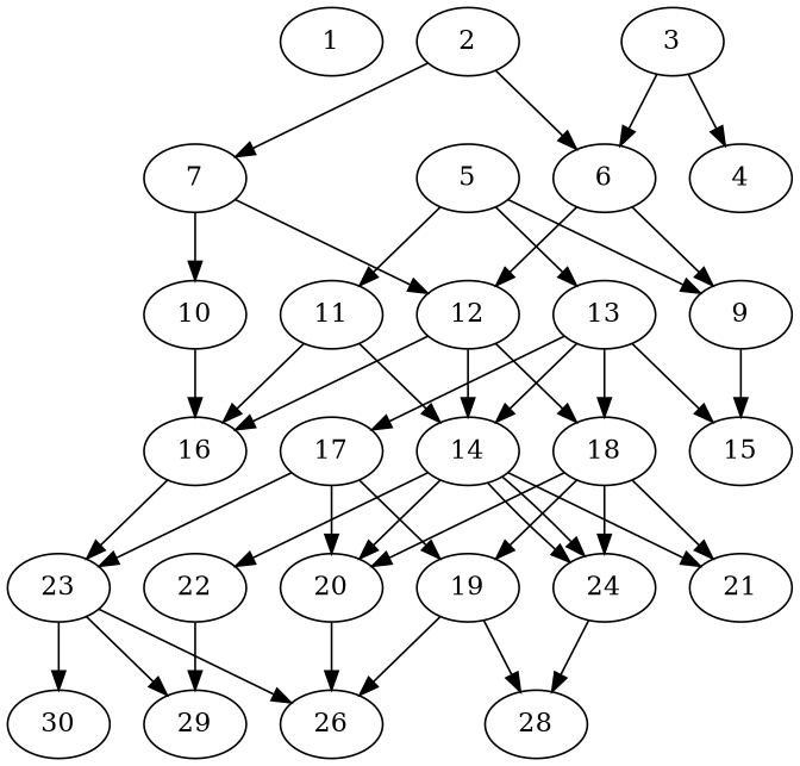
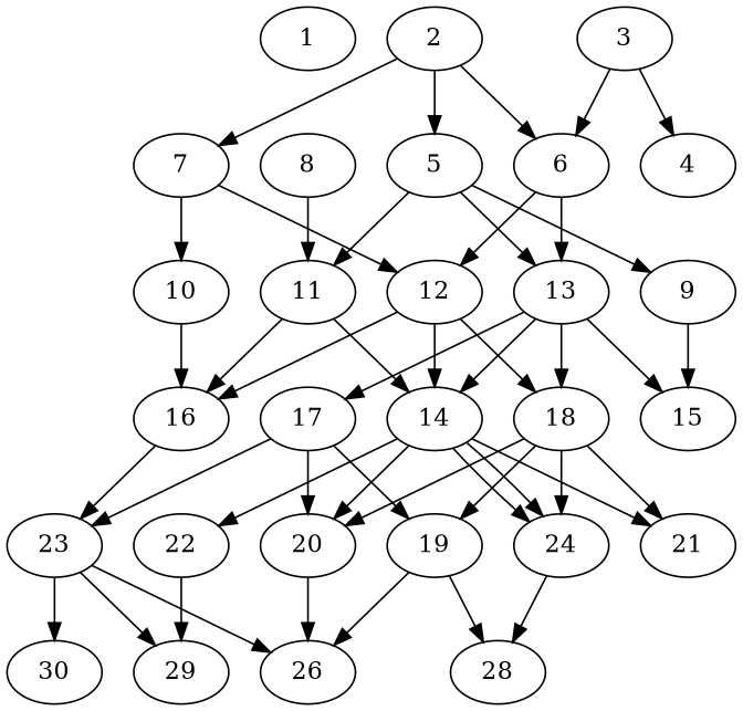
  digraph {
    node [alpha=0.08]
    1 [alpha=0.05 expect_size=25666560]
    2 [alpha=0.14 expect_size=23603200]
    5 [alpha=0.06 expect_size=30014464]
    6 [alpha=0.12 expect_size=43981824]
    7 [alpha=0.15 expect_size=40801280]
    9 [alpha=0.01 expect_size=34525184]
    11 [alpha=0.18 expect_size=14412800]
    13 [alpha=0.01 expect_size=12649472]
    12 [alpha=0.19 expect_size=26915840]
    10 [alpha=0.19 expect_size=18481152]
    15 [alpha=0.05 expect_size=34199552]
    16 [alpha=0.05 expect_size=48814080]
    14 [alpha=0.18 expect_size=51457024]
    18 [expect_size=16354304]
    17 [alpha=0.09 expect_size=29132800]
    3 [alpha=0.16 expect_size=25330688]
    4 [alpha=0.13 expect_size=34179072]
+   8 [expect_size=42395648]
    23 [alpha=0.01 expect_size=29329408]
    20 [alpha=0.04 expect_size=37784576]
    21 [expect_size=35872768]
    22 [alpha=0.00 expect_size=32115712]
    24 [alpha=0.14 expect_size=31047680]
    19 [expect_size=35647488]
    26 [alpha=0.18 expect_size=36382720]
    29 [alpha=0.06 expect_size=41738240]
    30 [alpha=0.15 expect_size=13396992]
    28 [alpha=0.03 expect_size=22945792]
+   2 -> 5
    2 -> 6
    2 -> 7
    5 -> 9
    5 -> 11
    5 -> 13
-   6 -> 9
+   6 -> 13
    6 -> 12
    7 -> 12
    7 -> 10
    9 -> 15
    11 -> 16
    11 -> 14
    13 -> 15
    13 -> 14
    13 -> 18
    13 -> 17
    12 -> 16
    12 -> 14
    12 -> 18
    10 -> 16
    16 -> 23
    14 -> 20
    14 -> 21
    14 -> 22
    14 -> 24
    14 -> 24
    18 -> 20
    18 -> 21
    18 -> 24
    18 -> 19
    17 -> 23
    17 -> 20
    17 -> 19
    3 -> 6
    3 -> 4
+   8 -> 11
    23 -> 26
    23 -> 29
    23 -> 30
    20 -> 26
    22 -> 29
    24 -> 28
    19 -> 26
    19 -> 28
  }
